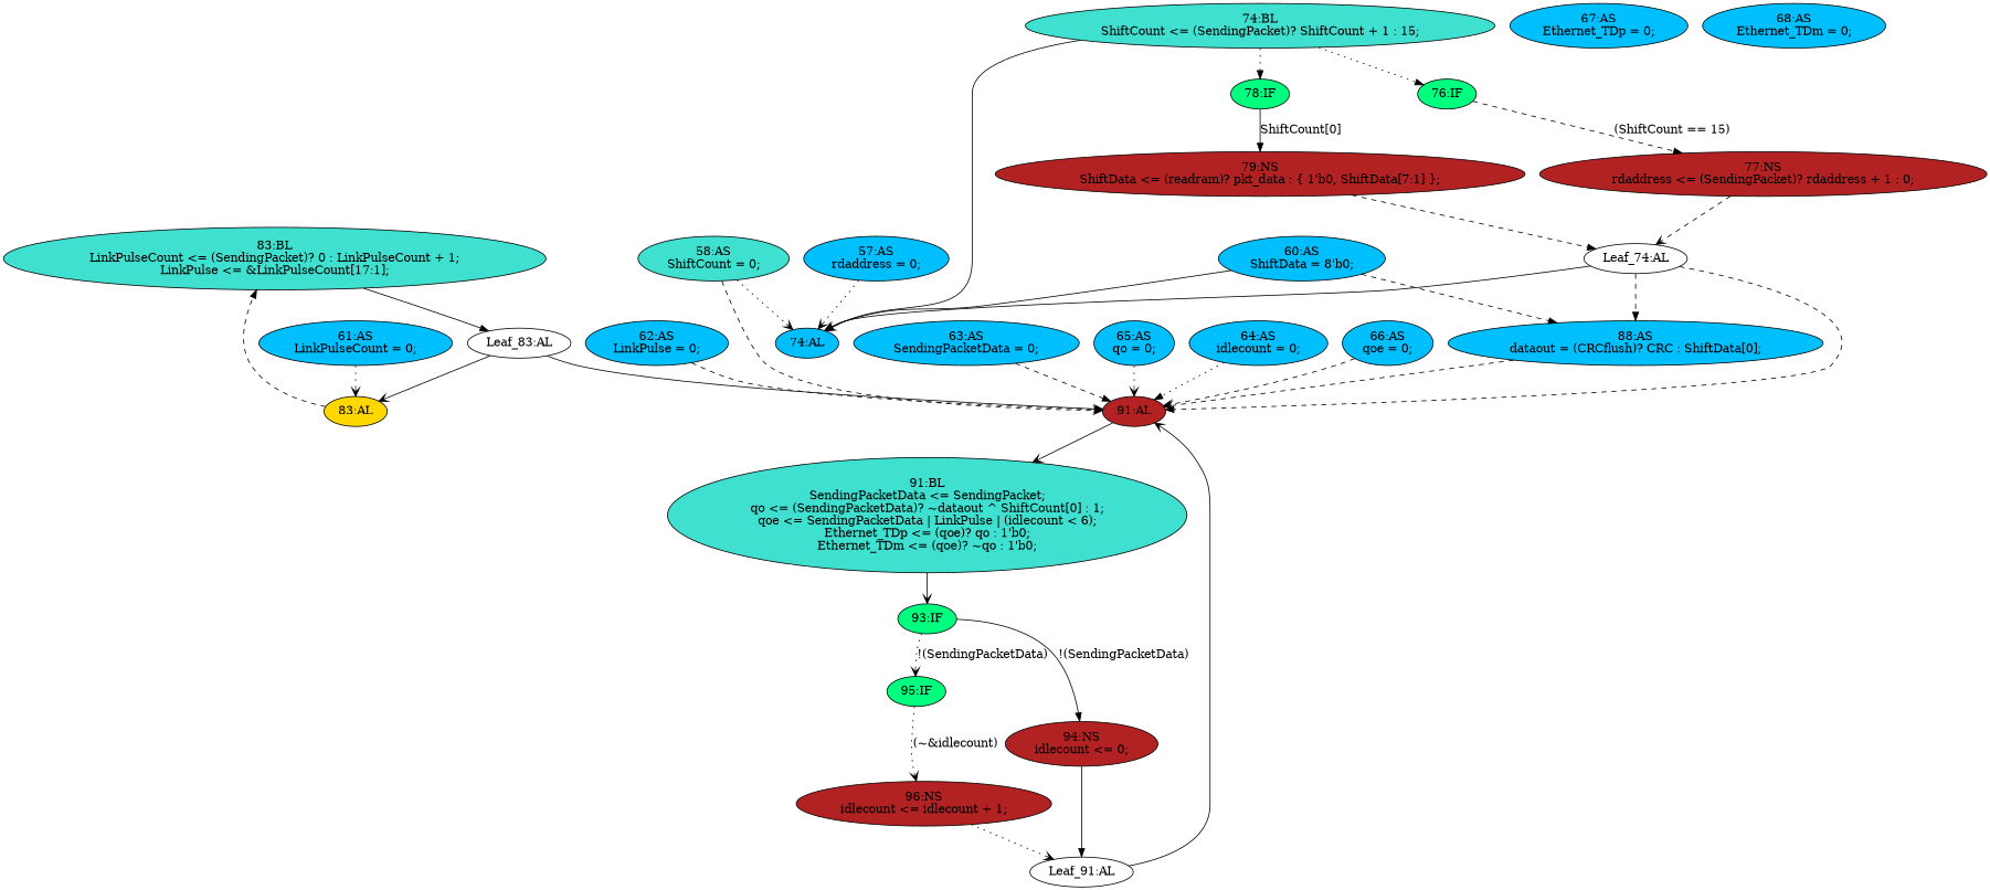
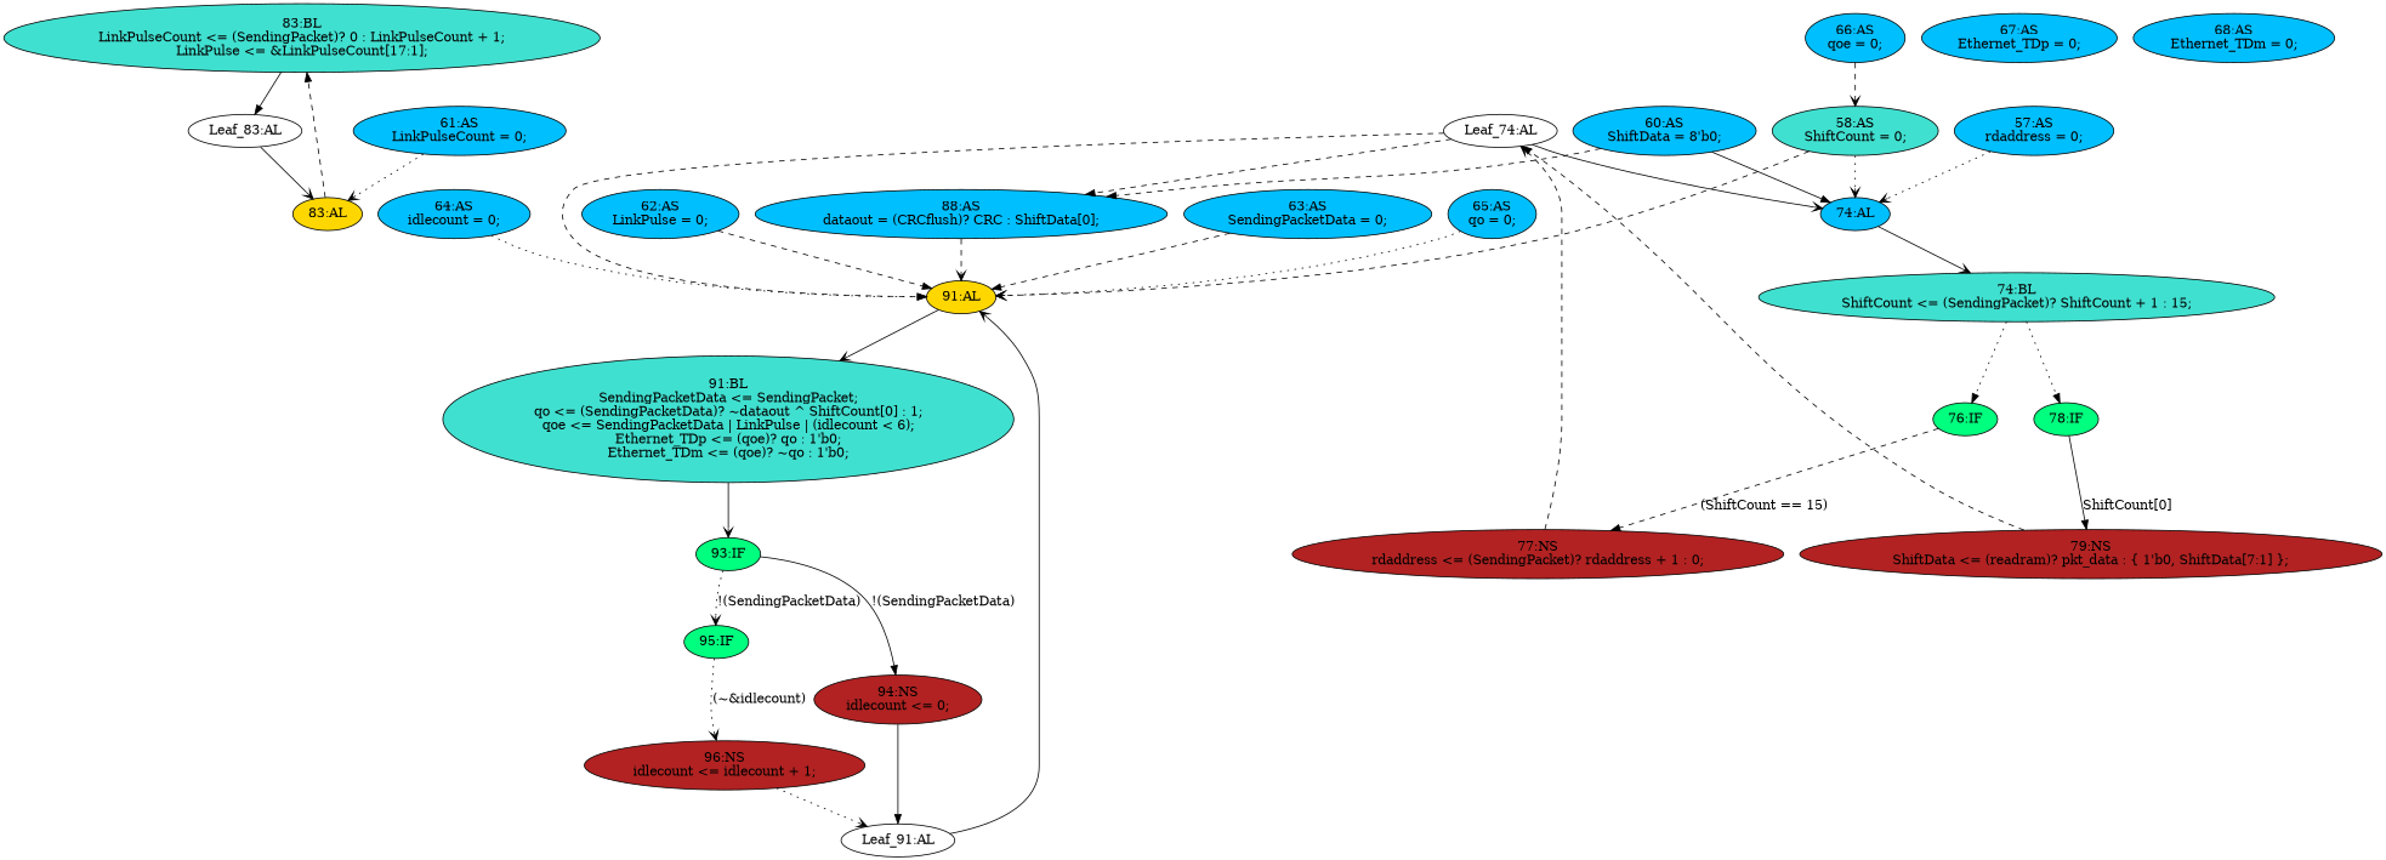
  strict digraph {
    node [fillcolor=deepskyblue statements="[]" style=filled typ=Assign]
    edge [arrowhead=vee style=solid]
    n1 [ast="<pyverilog.vparser.ast.Block object at 0x7f9fd5c3f550>" fillcolor=turquoise label="83:BL\nLinkPulseCount <= (SendingPacket)? 0 : LinkPulseCount + 1;\nLinkPulse <= &LinkPulseCount[17:1];" statements="[<pyverilog.vparser.ast.NonblockingSubstitution object at 0x7f9fd5c3f3d0>, <pyverilog.vparser.ast.NonblockingSubstitution object at 0x7f9fd5c3f790>]" typ=Block]
    n2 [def_var="['LinkPulse', 'LinkPulseCount']" label="Leaf_83:AL" fillcolor="" statements="" style="" typ=""]
-   n3 [ast="<pyverilog.vparser.ast.Always object at 0x7f9fd5c3fc50>" clk_sens=True fillcolor=firebrick label="91:AL" sens="['clk20']" typ=Always use_var="['ShiftCount', 'idlecount', 'qoe', 'SendingPacketData', 'LinkPulse', 'dataout', 'SendingPacket', 'qo']"]
+   n3 [ast="<pyverilog.vparser.ast.Always object at 0x7f9fd5c3fc50>" clk_sens=True fillcolor=gold label="91:AL" sens="['clk20']" typ=Always use_var="['ShiftCount', 'idlecount', 'qoe', 'SendingPacketData', 'LinkPulse', 'dataout', 'SendingPacket', 'qo']"]
    n4 [ast="<pyverilog.vparser.ast.Always object at 0x7f9fd5c3f210>" clk_sens=True fillcolor=gold label="83:AL" sens="['clk20']" typ=Always use_var="['SendingPacket', 'LinkPulseCount']"]
    n5 [ast="<pyverilog.vparser.ast.Block object at 0x7f9fd5c35c50>" fillcolor=turquoise label="91:BL\nSendingPacketData <= SendingPacket;\nqo <= (SendingPacketData)? ~dataout ^ ShiftCount[0] : 1;\nqoe <= SendingPacketData | LinkPulse | (idlecount < 6);\nEthernet_TDp <= (qoe)? qo : 1'b0;\nEthernet_TDm <= (qoe)? ~qo : 1'b0;" statements="[<pyverilog.vparser.ast.NonblockingSubstitution object at 0x7f9fd5c3fdd0>, <pyverilog.vparser.ast.NonblockingSubstitution object at 0x7f9fd5c35510>, <pyverilog.vparser.ast.NonblockingSubstitution object at 0x7f9fd5c35950>, <pyverilog.vparser.ast.NonblockingSubstitution object at 0x7f9fd5c35bd0>, <pyverilog.vparser.ast.NonblockingSubstitution object at 0x7f9fd5c35e90>]" typ=Block]
    n6 [def_var="['ShiftCount', 'rdaddress', 'ShiftData']" label="Leaf_74:AL" fillcolor="" statements="" style="" typ=""]
    n7 [ast="<pyverilog.vparser.ast.Always object at 0x7f9fd58265d0>" clk_sens=True label="74:AL" sens="['clk20']" typ=Always use_var="['pkt_data', 'readram', 'rdaddress', 'ShiftData', 'SendingPacket', 'ShiftCount']"]
    n8 [ast="<pyverilog.vparser.ast.Assign object at 0x7f9fd5c3fa90>" def_var="['dataout']" label="88:AS\ndataout = (CRCflush)? CRC : ShiftData[0];" use_var="['CRCflush', 'CRC', 'ShiftData']"]
    n9 [ast="<pyverilog.vparser.ast.Block object at 0x7f9fd5826d10>" fillcolor=turquoise label="74:BL\nShiftCount <= (SendingPacket)? ShiftCount + 1 : 15;" statements="[<pyverilog.vparser.ast.NonblockingSubstitution object at 0x7f9fd58267d0>]" typ=Block]
    n10 [ast="<pyverilog.vparser.ast.IfStatement object at 0x7f9fd58269d0>" fillcolor=springgreen label="76:IF" typ=IfStatement]
    n11 [ast="<pyverilog.vparser.ast.IfStatement object at 0x7f9fd5826d90>" fillcolor=springgreen label="78:IF" typ=IfStatement]
    n12 [ast="<pyverilog.vparser.ast.IfStatement object at 0x7f9fd5c35090>" fillcolor=springgreen label="93:IF" typ=IfStatement]
    n13 [ast="<pyverilog.vparser.ast.NonblockingSubstitution object at 0x7f9fd5826c10>" fillcolor=firebrick label="77:NS\nrdaddress <= (SendingPacket)? rdaddress + 1 : 0;" statements="[<pyverilog.vparser.ast.NonblockingSubstitution object at 0x7f9fd5826c10>]" typ=NonblockingSubstitution]
    n14 [ast="<pyverilog.vparser.ast.NonblockingSubstitution object at 0x7f9fd5826f10>" fillcolor=firebrick label="79:NS\nShiftData <= (readram)? pkt_data : { 1'b0, ShiftData[7:1] };" statements="[<pyverilog.vparser.ast.NonblockingSubstitution object at 0x7f9fd5826f10>]" typ=NonblockingSubstitution]
    n15 [ast="<pyverilog.vparser.ast.Assign object at 0x7f9fd5b05d10>" def_var="['LinkPulse']" label="62:AS\nLinkPulse = 0;" use_var="[]"]
    n16 [ast="<pyverilog.vparser.ast.Assign object at 0x7f9fd5b05f50>" def_var="['LinkPulseCount']" label="61:AS\nLinkPulseCount = 0;" use_var="[]"]
    n17 [ast="<pyverilog.vparser.ast.Assign object at 0x7f9fd5c817d0>" def_var="['ShiftCount']" fillcolor=turquoise label="58:AS\nShiftCount = 0;" use_var="[]"]
    n18 [ast="<pyverilog.vparser.ast.NonblockingSubstitution object at 0x7f9fd5c350d0>" fillcolor=firebrick label="94:NS\nidlecount <= 0;" statements="[<pyverilog.vparser.ast.NonblockingSubstitution object at 0x7f9fd5c350d0>]" typ=NonblockingSubstitution]
    n19 [ast="<pyverilog.vparser.ast.IfStatement object at 0x7f9fd5c35250>" fillcolor=springgreen label="95:IF" typ=IfStatement]
    n20 [def_var="['Ethernet_TDp', 'idlecount', 'SendingPacketData', 'qoe', 'Ethernet_TDm', 'qo']" label="Leaf_91:AL" fillcolor="" statements="" style="" typ=""]
    n21 [ast="<pyverilog.vparser.ast.NonblockingSubstitution object at 0x7f9fd5c35410>" fillcolor=firebrick label="96:NS\nidlecount <= idlecount + 1;" statements="[<pyverilog.vparser.ast.NonblockingSubstitution object at 0x7f9fd5c35410>]" typ=NonblockingSubstitution]
    n22 [ast="<pyverilog.vparser.ast.Assign object at 0x7f9fd5b05d50>" def_var="['ShiftData']" label="60:AS\nShiftData = 8'b0;" use_var="[]"]
    n23 [ast="<pyverilog.vparser.ast.Assign object at 0x7f9fd5826210>" def_var="['Ethernet_TDp']" label="67:AS\nEthernet_TDp = 0;" use_var="[]"]
    n24 [ast="<pyverilog.vparser.ast.Assign object at 0x7f9fd5826410>" def_var="['Ethernet_TDm']" label="68:AS\nEthernet_TDm = 0;" use_var="[]"]
    n25 [ast="<pyverilog.vparser.ast.Assign object at 0x7f9fd5c4d150>" def_var="['rdaddress']" label="57:AS\nrdaddress = 0;" use_var="[]"]
    n26 [ast="<pyverilog.vparser.ast.Assign object at 0x7f9fd5b05e90>" def_var="['SendingPacketData']" label="63:AS\nSendingPacketData = 0;" use_var="[]"]
    n27 [ast="<pyverilog.vparser.ast.Assign object at 0x7f9fd5b05f90>" def_var="['qo']" label="65:AS\nqo = 0;" use_var="[]"]
    n28 [ast="<pyverilog.vparser.ast.Assign object at 0x7f9fd5b05690>" def_var="['idlecount']" label="64:AS\nidlecount = 0;" use_var="[]"]
    n29 [ast="<pyverilog.vparser.ast.Assign object at 0x7f9fd5b05ad0>" def_var="['qoe']" label="66:AS\nqoe = 0;" use_var="[]"]
    n1 -> n2 [arrowhead=normal cond="[]" lineno=None]
-   n2 -> n3
    n2 -> n4
    n3 -> n5 [cond="[]" lineno=None]
    n4 -> n1 [arrowhead=normal cond="[]" lineno=None style=dashed]
    n5 -> n12 [cond="[]" lineno=None]
    n6 -> n3 [arrowhead=normal style=dashed]
    n6 -> n7
    n6 -> n8 [arrowhead=normal style=dashed]
-   n9 -> n7 [cond="[]" lineno=None]
+   n7 -> n9 [cond="[]" lineno=None]
    n8 -> n3 [style=dashed]
    n9 -> n10 [arrowhead=normal cond="[]" lineno=None style=dotted]
    n9 -> n11 [arrowhead=normal cond="[]" lineno=None style=dotted]
    n10 -> n13 [arrowhead=normal cond="['ShiftCount']" label="(ShiftCount == 15)" lineno=76 style=dashed]
    n11 -> n14 [arrowhead=normal cond="['ShiftCount']" label="ShiftCount[0]" lineno=78]
    n12 -> n18 [arrowhead=normal cond="['SendingPacketData']" label="!(SendingPacketData)" lineno=93]
    n12 -> n19 [cond="['SendingPacketData']" label="!(SendingPacketData)" lineno=93 style=dotted]
    n13 -> n6 [cond="[]" lineno=None style=dashed]
    n14 -> n6 [arrowhead=normal cond="[]" lineno=None style=dashed]
    n15 -> n3 [arrowhead=normal style=dashed]
    n16 -> n4 [style=dotted]
    n17 -> n3 [style=dashed]
    n17 -> n7 [style=dotted]
    n18 -> n20 [arrowhead=normal cond="[]" lineno=None]
    n19 -> n21 [cond="['idlecount']" label="(~&idlecount)" lineno=95 style=dotted]
    n20 -> n3
    n21 -> n20 [cond="[]" lineno=None style=dotted]
    n22 -> n7 [arrowhead=normal]
    n22 -> n8 [arrowhead=normal style=dashed]
    n25 -> n7 [style=dotted]
    n26 -> n3 [arrowhead=normal style=dashed]
    n27 -> n3 [style=dotted]
    n28 -> n3 [arrowhead=normal style=dotted]
-   n29 -> n3 [style=dashed]
+   n29 -> n17 [style=dashed]
  }
